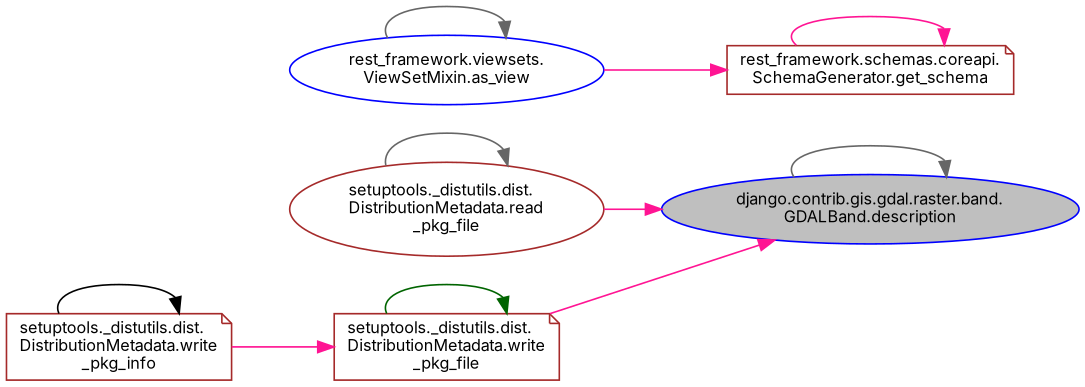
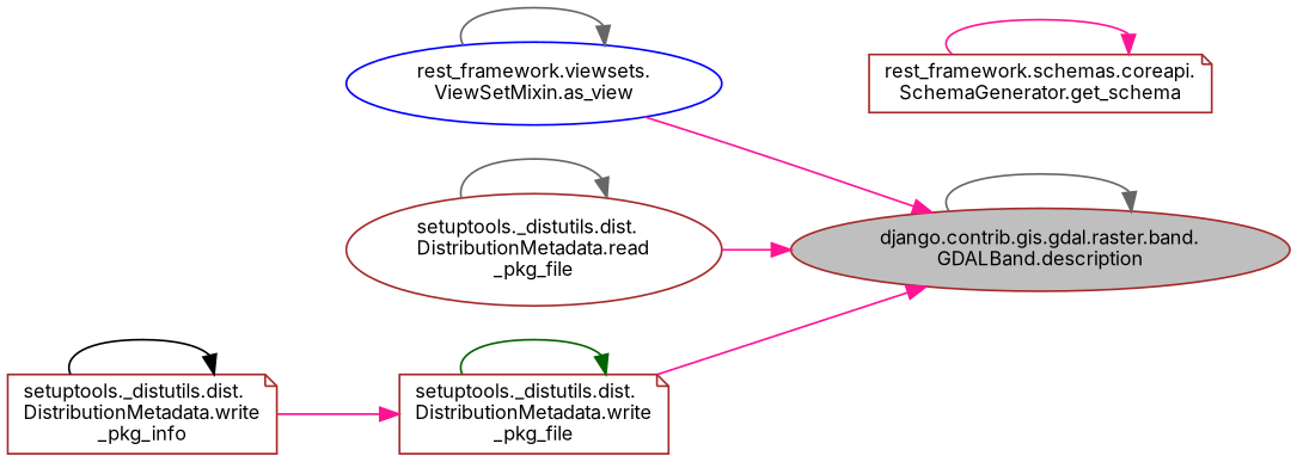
  digraph {
    fontname=Inter
    rankdir=RL
    node [color=brown fillcolor=white fontname=Inter fontsize=10 shape=ellipse style=filled]
    edge [color=deeppink dir=back fontname=Inter fontsize=10 labelfontname=Helvetica labelfontsize=10 style=solid]
-   n1 [color=blue fillcolor=grey75 fontcolor=black height=0.2 label="django.contrib.gis.gdal.raster.band.\lGDALBand.description" width=0.4]
+   n1 [fillcolor=grey75 fontcolor=black height=0.2 label="django.contrib.gis.gdal.raster.band.\lGDALBand.description" width=0.4]
    n2 [color=blue height=0.2 label="rest_framework.viewsets.\lViewSetMixin.as_view" width=0.4]
    n3 [height=0.2 label="setuptools._distutils.dist.\lDistributionMetadata.read\l_pkg_file" width=0.4]
    n4 [height=0.2 label="setuptools._distutils.dist.\lDistributionMetadata.write\l_pkg_file" shape=note width=0.4]
    n5 [height=0.2 label="rest_framework.schemas.coreapi.\lSchemaGenerator.get_schema" shape=note width=0.4]
    n6 [height=0.2 label="setuptools._distutils.dist.\lDistributionMetadata.write\l_pkg_info" shape=note width=0.4]
    n1 -> n1 [color=gray40]
-   n5 -> n2
+   n1 -> n2
    n1 -> n3
    n1 -> n4
    n2 -> n2 [color=gray40]
    n3 -> n3 [color=gray40]
    n4 -> n4 [color=darkgreen]
    n4 -> n6
    n5 -> n5
    n6 -> n6 [color=black]
  }
